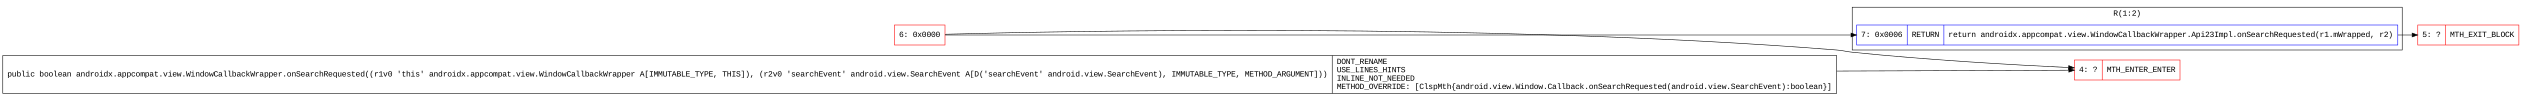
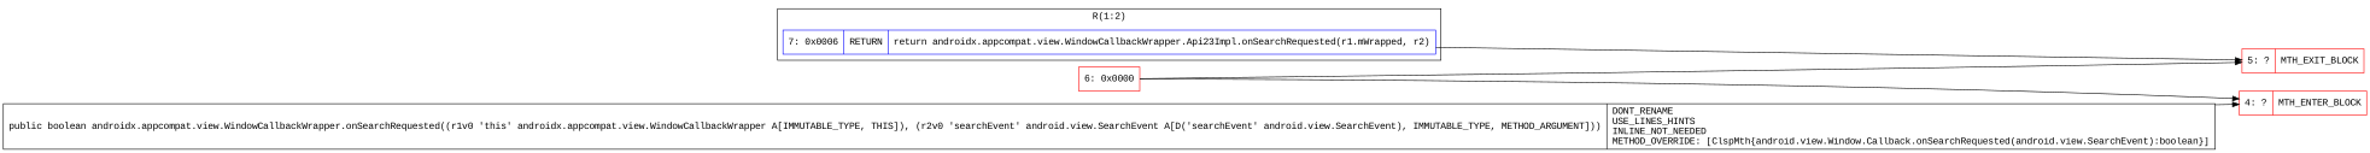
  digraph {
    fontname="Liberation Mono"
    rankdir=LR
    node [color=red fontname="Liberation Mono" shape=record]
    edge [fontname="Liberation Mono"]
    n1 [color=blue label="{7\:\ 0x0006|RETURN\l|return androidx.appcompat.view.WindowCallbackWrapper.Api23Impl.onSearchRequested(r1.mWrapped, r2)\l}"]
    n2 [label="{5\:\ ?|MTH_EXIT_BLOCK\l}"]
-   n3 [label="{4\:\ ?|MTH_ENTER_ENTER\l}"]
+   n3 [label="{4\:\ ?|MTH_ENTER_BLOCK\l}"]
    n4 [label="{6\:\ 0x0000}"]
    n5 [label="{public boolean androidx.appcompat.view.WindowCallbackWrapper.onSearchRequested((r1v0 'this' androidx.appcompat.view.WindowCallbackWrapper A[IMMUTABLE_TYPE, THIS]), (r2v0 'searchEvent' android.view.SearchEvent A[D('searchEvent' android.view.SearchEvent), IMMUTABLE_TYPE, METHOD_ARGUMENT]))  | DONT_RENAME\lUSE_LINES_HINTS\lINLINE_NOT_NEEDED\lMETHOD_OVERRIDE: [ClspMth\{android.view.Window.Callback.onSearchRequested(android.view.SearchEvent):boolean\}]\l}" color=""]
    subgraph cluster_1 {
      label="R(1:2)"
      n1
    }
    n1 -> n2
-   n4 -> n1
+   n4 -> n2
    n4 -> n3
    n5 -> n3
  }
